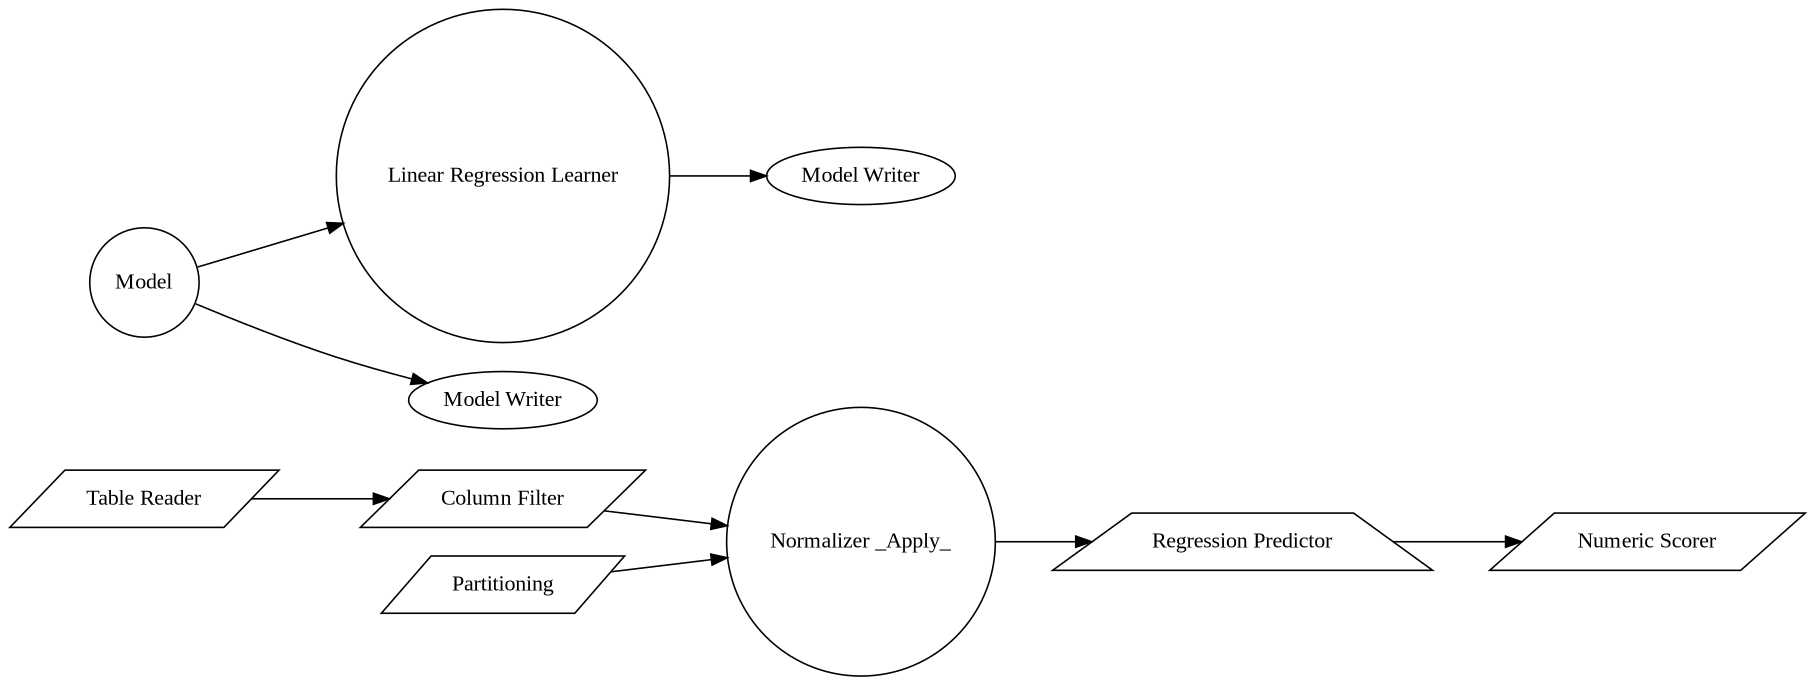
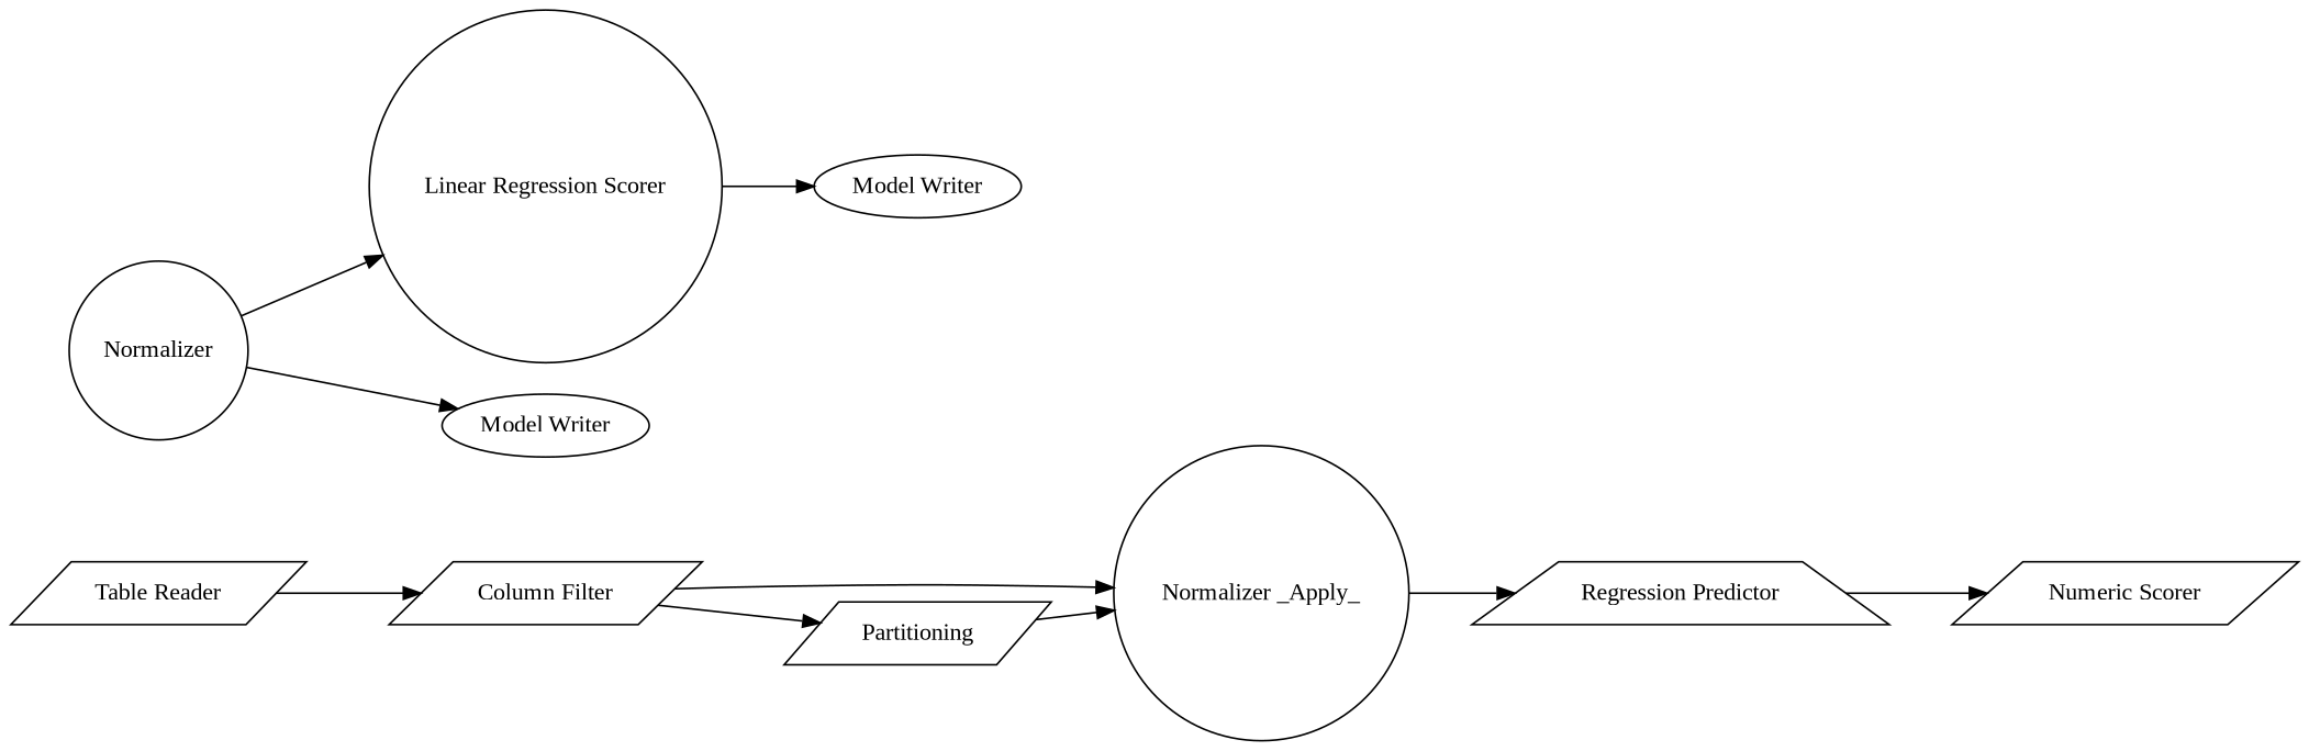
  digraph {
    fontname="Liberation Serif"
    rankdir=LR
    node [fontname="Liberation Serif" shape=parallelogram]
    edge [fontname="Liberation Serif"]
    n1 [label="Normalizer _Apply_" shape=circle]
    n2 [label="Regression Predictor" shape=trapezium]
    n3 [label="Numeric Scorer"]
    n4 [label="Column Filter"]
    n5 [label=Partitioning]
-   n6 [label=Model shape=circle]
-   n7 [label="Linear Regression Learner" shape=circle]
+   n6 [label=Normalizer shape=circle]
+   n7 [label="Linear Regression Scorer" shape=circle]
    n8 [label="Model Writer" shape=ellipse]
    n9 [label="Model Writer" shape=ellipse]
    n10 [label="Table Reader"]
    n1 -> n2
    n2 -> n3
    n4 -> n1
+   n4 -> n5
    n5 -> n1
    n6 -> n7
    n6 -> n8
    n7 -> n9
    n10 -> n4
  }
